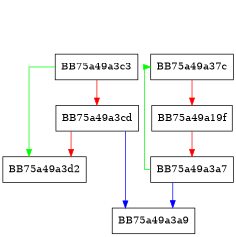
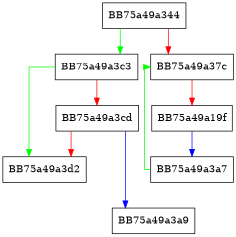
  digraph {
    splines=ortho
    node [shape=box]
    edge [color=red]
+   BB75a49a344
    BB75a49a3c3
    BB75a49a37c
    BB75a49a3d2
    BB75a49a3cd
    n6 [label=BB75a49a19f]
    BB75a49a3a9
    BB75a49a3a7
+   BB75a49a344 -> BB75a49a3c3 [color=green]
+   BB75a49a344 -> BB75a49a37c
    BB75a49a3c3 -> BB75a49a3d2 [color=green]
    BB75a49a3c3 -> BB75a49a3cd
    BB75a49a37c -> n6
    BB75a49a3cd -> BB75a49a3d2
    BB75a49a3cd -> BB75a49a3a9 [color=blue]
-   n6 -> BB75a49a3a7
+   n6 -> BB75a49a3a7 [color=blue]
    BB75a49a3a7 -> BB75a49a37c [color=green]
-   BB75a49a3a7 -> BB75a49a3a9 [color=blue]
  }
